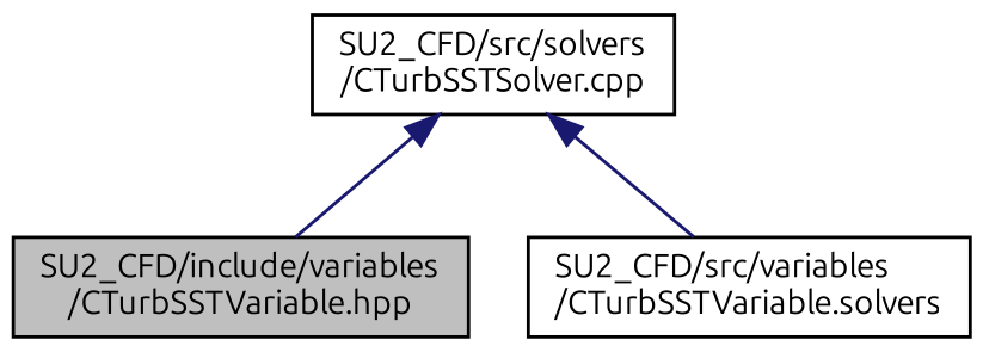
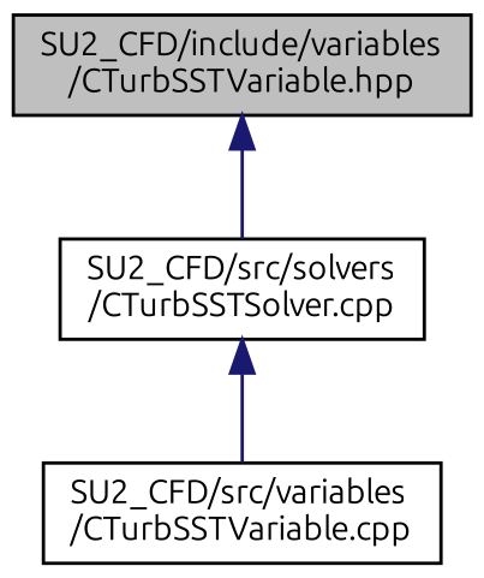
  digraph {
    fontname=Ubuntu
    node [color=black fillcolor=white fontname=Ubuntu fontsize=10 shape=record style=filled]
    edge [color=midnightblue dir=back fontname=Ubuntu fontsize=10 labelfontname=Helvetica labelfontsize=10 style=solid]
    n1 [fillcolor=grey75 fontcolor=black height=0.2 label="SU2_CFD/include/variables\l/CTurbSSTVariable.hpp" width=0.4]
    n2 [height=0.2 label="SU2_CFD/src/solvers\l/CTurbSSTSolver.cpp" width=0.4]
-   n3 [height=0.2 label="SU2_CFD/src/variables\l/CTurbSSTVariable.solvers" width=0.4]
-   n2 -> n1
+   n3 [height=0.2 label="SU2_CFD/src/variables\l/CTurbSSTVariable.cpp" width=0.4]
+   n1 -> n2
    n2 -> n3
  }
